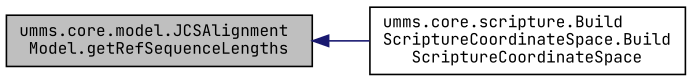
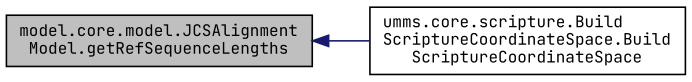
  digraph {
    rankdir=LR
    fontname="JetBrains Mono"
    node [color=black fontname="JetBrains Mono" fontsize=10 shape=record style=filled]
-   n1 [fillcolor=grey75 fontcolor=black height=0.2 label="umms.core.model.JCSAlignment\lModel.getRefSequenceLengths" width=0.4]
+   n1 [fillcolor=grey75 fontcolor=black height=0.2 label="model.core.model.JCSAlignment\lModel.getRefSequenceLengths" width=0.4]
    n2 [fillcolor=white height=0.2 label="umms.core.scripture.Build\lScriptureCoordinateSpace.Build\lScriptureCoordinateSpace" width=0.4]
    n1 -> n2 [color=midnightblue dir=back fontname="JetBrains Mono" fontsize=10 labelfontname=Helvetica labelfontsize=10 style=solid]
  }
